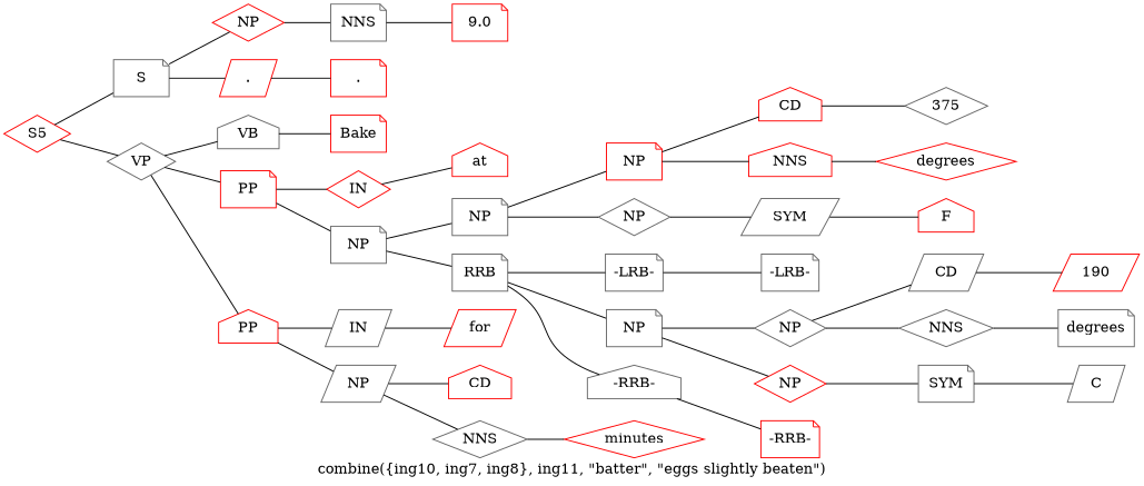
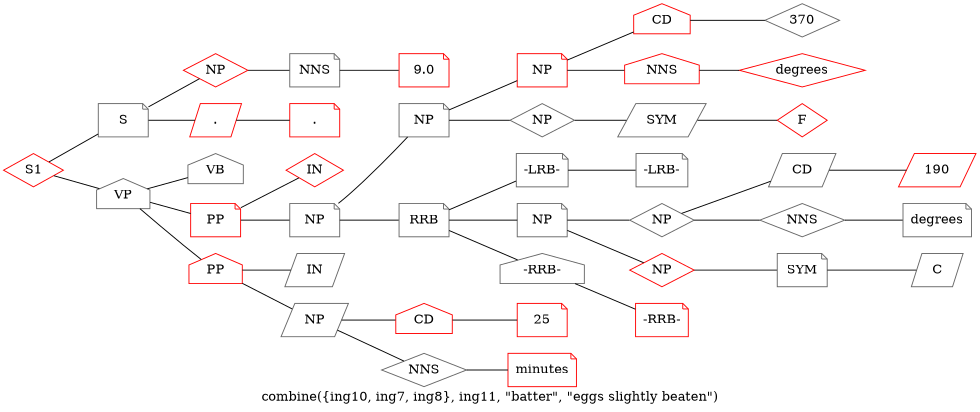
  graph {
    label="combine({ing10, ing7, ing8}, ing11, \"batter\", \"eggs slightly beaten\")"
    rankdir=LR
    node [color=gray40 shape=note]
-   n1 [color=red label=S5 shape=diamond]
+   n1 [color=red label=S1 shape=diamond]
    n2 [label=S]
-   n3 [label=VP shape=diamond]
+   n3 [label=VP shape=house]
    n4 [color=red label=NP shape=diamond]
    n5 [color=red label="." shape=parallelogram]
    n6 [label=NNS]
    n7 [label=VB shape=house]
    n8 [color=red label=PP]
    n9 [color=red label=PP shape=house]
    n10 [color=red label="."]
    n11 [color=red label=9.0]
-   n12 [color=red label=Bake]
    n13 [color=red label=IN shape=diamond]
    n14 [label=NP]
    n15 [label=IN shape=parallelogram]
    n16 [label=NP shape=parallelogram]
-   n17 [color=red label=at shape=house]
    n18 [label=NP]
    n19 [label=RRB]
    n20 [color=red label=NP]
    n21 [label=NP shape=diamond]
    n22 [label="-LRB-"]
    n23 [label=NP]
    n24 [label="-RRB-" shape=house]
    n25 [color=red label=CD shape=house]
    n26 [color=red label=NNS shape=house]
    n27 [label=SYM shape=parallelogram]
-   n28 [label=375 shape=diamond]
+   n28 [label=370 shape=diamond]
    n29 [color=red label=degrees shape=diamond]
-   n30 [color=red label=F shape=house]
+   n30 [color=red label=F shape=diamond]
    n31 [label="-LRB-"]
    n32 [label=NP shape=diamond]
    n33 [color=red label=NP shape=diamond]
    n34 [color=red label="-RRB-"]
    n35 [label=CD shape=parallelogram]
    n36 [label=NNS shape=diamond]
    n37 [label=SYM]
    n38 [color=red label=190 shape=parallelogram]
    n39 [label=degrees]
    n40 [label=C shape=parallelogram]
-   n41 [color=red label=for shape=parallelogram]
    n42 [color=red label=CD shape=house]
    n43 [label=NNS shape=diamond]
-   n45 [color=red label=minutes shape=diamond]
+   n44 [color=red label=25]
+   n45 [color=red label=minutes]
    n1 -- n2
    n1 -- n3
    n2 -- n4
    n2 -- n5
    n3 -- n7
    n3 -- n8
    n3 -- n9
    n4 -- n6
    n5 -- n10
    n6 -- n11
-   n7 -- n12
    n8 -- n13
    n8 -- n14
    n9 -- n15
    n9 -- n16
-   n13 -- n17
    n14 -- n18
    n14 -- n19
-   n15 -- n41
    n16 -- n42
    n16 -- n43
    n18 -- n20
    n18 -- n21
    n19 -- n22
    n19 -- n23
    n19 -- n24
    n20 -- n25
    n20 -- n26
    n21 -- n27
    n22 -- n31
    n23 -- n32
    n23 -- n33
    n24 -- n34
    n25 -- n28
    n26 -- n29
    n27 -- n30
    n32 -- n35
    n32 -- n36
    n33 -- n37
    n35 -- n38
    n36 -- n39
    n37 -- n40
+   n42 -- n44
    n43 -- n45
  }
